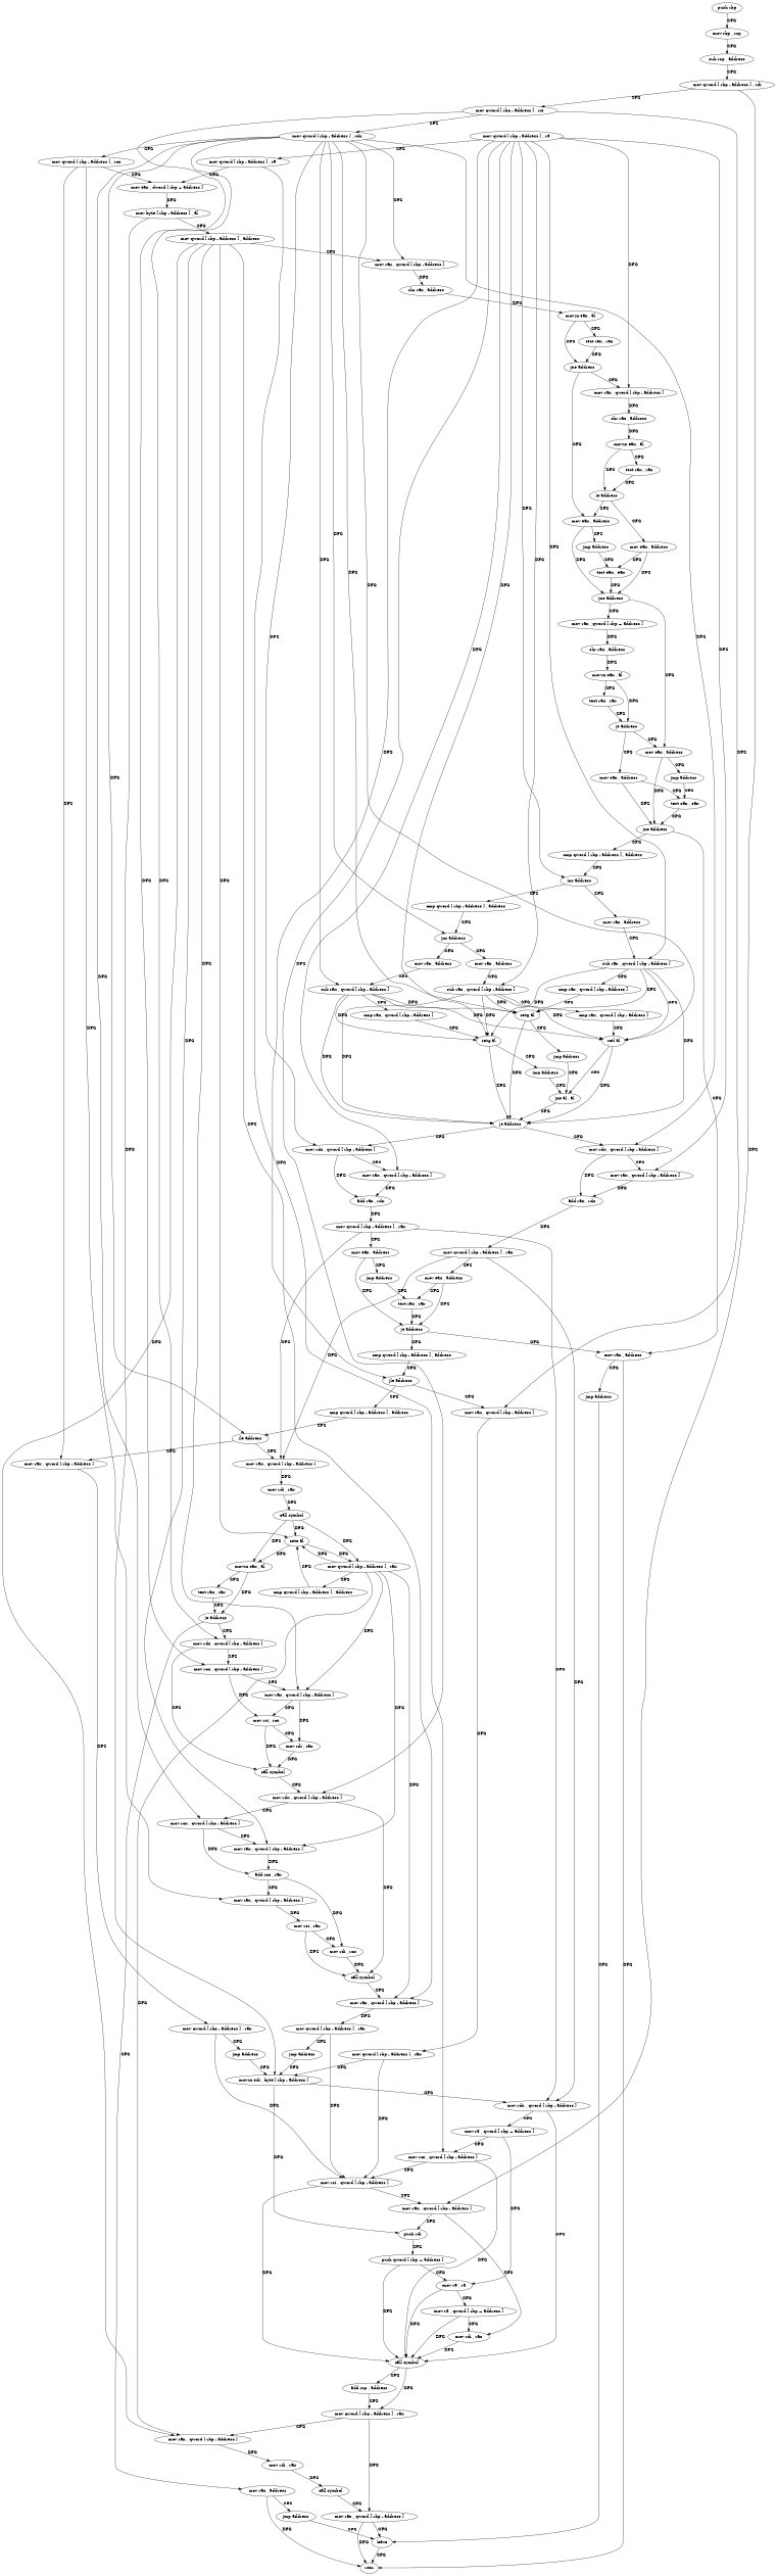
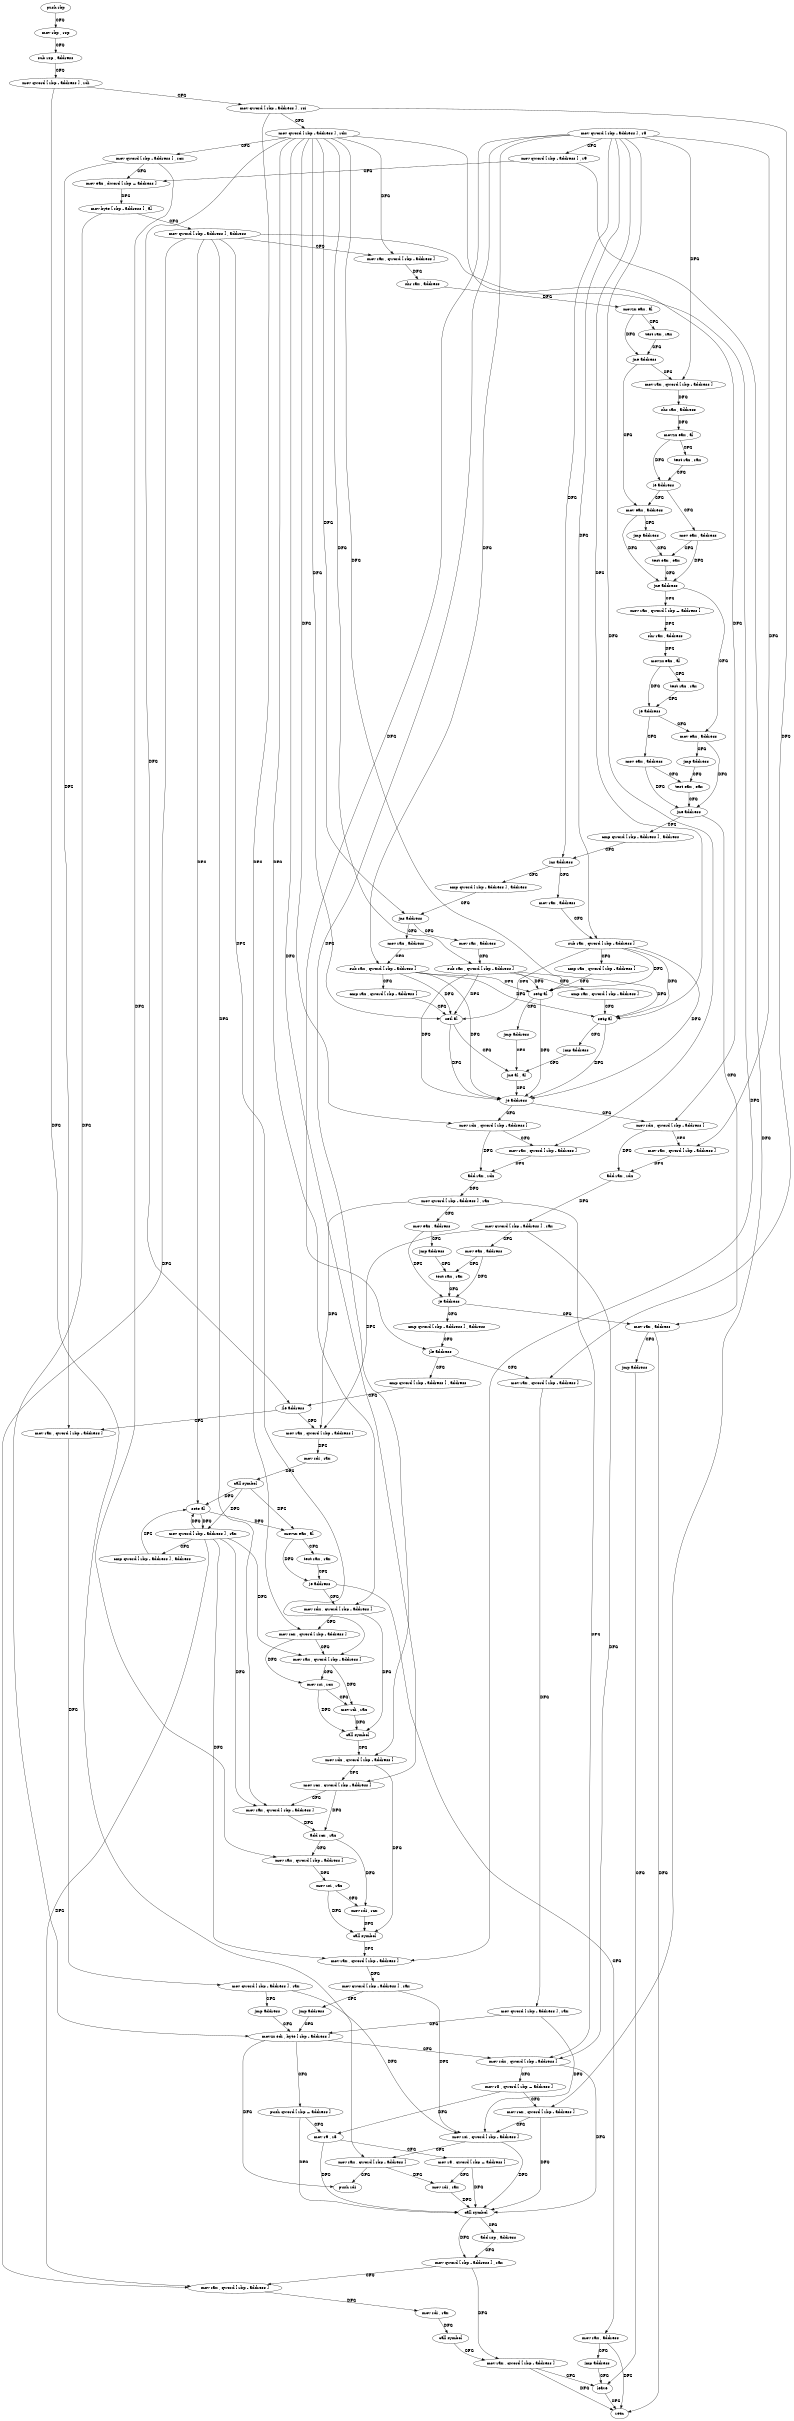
  digraph {
    n1 [label="push rbp"]
    n2 [label="mov rbp , rsp"]
    n3 [label="sub rsp , address"]
    n4 [label="mov qword [ rbp - address ] , rdi"]
    n5 [label="mov qword [ rbp - address ] , rsi"]
    n6 [label="mov rax , qword [ rbp - address ]"]
    n7 [label="mov qword [ rbp - address ] , rdx"]
    n8 [label="mov rax , qword [ rbp - address ]"]
    n9 [label="mov rcx , qword [ rbp - address ]"]
    n10 [label="push rdi"]
    n11 [label="mov rdi , rax"]
    n12 [label="mov qword [ rbp - address ] , rcx"]
    n13 [label="mov rax , qword [ rbp - address ]"]
    n14 [label="jns address"]
    n15 [label="setg al"]
    n16 [label="setl al"]
    n17 [label="sub rax , qword [ rbp - address ]"]
    n18 [label="mov rdx , qword [ rbp - address ]"]
    n19 [label="mov rdx , qword [ rbp - address ]"]
    n20 [label="jle address"]
    n21 [label="mov rdx , qword [ rbp - address ]"]
    n22 [label="mov rcx , qword [ rbp - address ]"]
    n23 [label="mov qword [ rbp - address ] , rax"]
    n24 [label="mov rax , qword [ rbp - address ]"]
    n25 [label="mov rsi , rcx"]
    n26 [label="mov rax , qword [ rbp - address ]"]
    n27 [label="mov rax , qword [ rbp - address ]"]
    n28 [label="mov eax , dword [ rbp + address ]"]
    n29 [label="shr rax , address"]
    n30 [label="mov rax , address"]
    n31 [label="mov rax , address"]
    n32 [label="je address"]
    n33 [label="jmp address"]
    n34 [label="jne al , al"]
    n35 [label="setg al"]
    n36 [label="cmp rax , qword [ rbp - address ]"]
    n37 [label="mov rax , qword [ rbp - address ]"]
    n38 [label="add rax , rdx"]
    n39 [label="mov rax , qword [ rbp - address ]"]
    n40 [label="add rax , rdx"]
    n41 [label="mov rax , qword [ rbp - address ]"]
    n42 [label="call symbol"]
    n43 [label="mov rax , qword [ rbp - address ]"]
    n44 [label="add rcx , rax"]
    n45 [label="mov qword [ rbp - address ] , r8"]
    n46 [label="mov qword [ rbp - address ] , r9"]
    n47 [label="mov rax , qword [ rbp - address ]"]
    n48 [label="jns address"]
    n49 [label="sub rax , qword [ rbp - address ]"]
    n50 [label="sub rax , qword [ rbp - address ]"]
    n51 [label="jle address"]
    n52 [label="mov rdx , qword [ rbp - address ]"]
    n53 [label="mov qword [ rbp - address ] , rax"]
    n54 [label="mov rsi , rax"]
    n55 [label="mov rcx , qword [ rbp - address ]"]
    n56 [label="shr rax , address"]
    n57 [label="cmp qword [ rbp - address ] , address"]
    n58 [label="mov rax , address"]
    n59 [label="cmp rax , qword [ rbp - address ]"]
    n60 [label="cmp rax , qword [ rbp - address ]"]
    n61 [label="jmp address"]
    n62 [label="cmp qword [ rbp - address ] , address"]
    n63 [label="call symbol"]
    n64 [label="mov byte [ rbp - address ] , al"]
    n65 [label="mov rsi , qword [ rbp - address ]"]
    n66 [label="call symbol"]
    n67 [label="mov qword [ rbp - address ] , address"]
    n68 [label="movzx edi , byte [ rbp - address ]"]
    n69 [label="sete al"]
    n70 [label="mov rax , qword [ rbp - address ]"]
    n71 [label="mov rax , qword [ rbp - address ]"]
    n72 [label="mov rdx , qword [ rbp - address ]"]
    n73 [label="mov qword [ rbp - address ] , rax"]
    n74 [label="movzx eax , al"]
    n75 [label="mov rdi , rax"]
    n76 [label="mov rdi , rax"]
    n77 [label="mov qword [ rbp - address ] , rax"]
    n78 [label="movzx eax , al"]
    n79 [label="test rax , rax"]
    n80 [label="jne address"]
    n81 [label="mov eax , address"]
    n82 [label="jmp address"]
    n83 [label="jne address"]
    n84 [label="test eax , eax"]
    n85 [label="mov eax , address"]
    n86 [label="mov rax , qword [ rbp + address ]"]
    n87 [label="movzx eax , al"]
    n88 [label="test rax , rax"]
    n89 [label="je address"]
    n90 [label="mov eax , address"]
    n91 [label="jmp address"]
    n92 [label="jne address"]
    n93 [label="shr rax , address"]
    n94 [label="test eax , eax"]
    n95 [label="mov rax , address"]
    n96 [label="cmp qword [ rbp - address ] , address"]
    n97 [label="movzx eax , al"]
    n98 [label="test rax , rax"]
    n99 [label="je address"]
    n100 [label="mov eax , address"]
    n101 [label="jmp address"]
    n102 [label=retn]
    n103 [label=leave]
    n104 [label="mov qword [ rbp - address ] , rax"]
    n105 [label="mov qword [ rbp - address ] , rax"]
    n106 [label="mov eax , address"]
    n107 [label="test rax , rax"]
    n108 [label="je address"]
    n109 [label="mov rdi , rax"]
    n110 [label="mov r8 , qword [ rbp + address ]"]
    n111 [label="cmp qword [ rbp - address ] , address"]
    n112 [label="mov eax , address"]
    n113 [label="jmp address"]
    n114 [label="push qword [ rbp + address ]"]
    n115 [label="jmp address"]
    n116 [label="call symbol"]
    n117 [label="cmp qword [ rbp - address ] , address"]
    n118 [label="test rax , rax"]
    n119 [label="je address"]
    n120 [label="mov rax , address"]
    n121 [label="jmp address"]
    n122 [label="mov r9 , r8"]
    n123 [label="add rsp , address"]
    n124 [label="mov qword [ rbp - address ] , rax"]
    n125 [label="mov r8 , qword [ rbp + address ]"]
    n126 [label="mov rax , qword [ rbp - address ]"]
    n127 [label="call symbol"]
    n128 [label="mov rdi , rcx"]
    n129 [label="jmp address"]
    n1 -> n2 [label=CFG]
    n2 -> n3 [label=CFG]
    n3 -> n4 [label=CFG]
    n4 -> n5 [label=CFG]
    n4 -> n6 [label=DFG]
    n5 -> n7 [label=CFG]
    n5 -> n8 [label=DFG]
    n5 -> n9 [label=DFG]
    n6 -> n10 [label=CFG]
    n6 -> n11 [label=DFG]
    n7 -> n12 [label=CFG]
    n7 -> n13 [label=DFG]
    n7 -> n14 [label=DFG]
    n7 -> n15 [label=DFG]
    n7 -> n16 [label=DFG]
    n7 -> n17 [label=DFG]
    n7 -> n18 [label=DFG]
    n7 -> n19 [label=DFG]
    n7 -> n20 [label=DFG]
    n7 -> n21 [label=DFG]
    n7 -> n22 [label=DFG]
    n8 -> n23 [label=DFG]
    n9 -> n24 [label=CFG]
    n9 -> n25 [label=DFG]
-   n10 -> n114 [label=CFG]
+   n68 -> n114 [label=CFG]
    n11 -> n66 [label=DFG]
    n12 -> n26 [label=DFG]
    n12 -> n27 [label=DFG]
    n12 -> n28 [label=CFG]
    n13 -> n29 [label=DFG]
    n14 -> n30 [label=CFG]
    n14 -> n31 [label=CFG]
    n15 -> n32 [label=DFG]
    n15 -> n33 [label=CFG]
    n16 -> n32 [label=DFG]
    n16 -> n34 [label=CFG]
    n17 -> n15 [label=DFG]
    n17 -> n16 [label=DFG]
    n17 -> n32 [label=DFG]
    n17 -> n35 [label=DFG]
    n17 -> n36 [label=CFG]
    n18 -> n37 [label=CFG]
    n18 -> n38 [label=DFG]
    n19 -> n39 [label=CFG]
    n19 -> n40 [label=DFG]
    n20 -> n26 [label=CFG]
    n20 -> n41 [label=CFG]
    n21 -> n9 [label=CFG]
    n21 -> n42 [label=DFG]
    n22 -> n43 [label=CFG]
    n22 -> n44 [label=DFG]
    n23 -> n65 [label=DFG]
    n23 -> n68 [label=CFG]
    n24 -> n25 [label=CFG]
    n24 -> n76 [label=DFG]
    n25 -> n42 [label=DFG]
    n25 -> n76 [label=CFG]
    n26 -> n53 [label=DFG]
    n27 -> n54 [label=DFG]
    n28 -> n64 [label=DFG]
    n29 -> n78 [label=DFG]
    n30 -> n50 [label=CFG]
    n31 -> n17 [label=CFG]
    n32 -> n18 [label=CFG]
    n32 -> n19 [label=CFG]
    n33 -> n34 [label=CFG]
    n34 -> n32 [label=CFG]
    n35 -> n32 [label=DFG]
    n35 -> n61 [label=CFG]
    n36 -> n35 [label=CFG]
    n37 -> n38 [label=DFG]
    n38 -> n104 [label=DFG]
    n39 -> n40 [label=DFG]
    n40 -> n105 [label=DFG]
    n41 -> n109 [label=DFG]
    n42 -> n52 [label=CFG]
    n43 -> n44 [label=DFG]
    n44 -> n27 [label=CFG]
    n44 -> n128 [label=DFG]
    n45 -> n35 [label=DFG]
    n45 -> n37 [label=DFG]
    n45 -> n39 [label=DFG]
    n45 -> n46 [label=CFG]
    n45 -> n47 [label=DFG]
    n45 -> n48 [label=DFG]
    n45 -> n49 [label=DFG]
    n45 -> n50 [label=DFG]
    n45 -> n51 [label=DFG]
    n45 -> n52 [label=DFG]
    n46 -> n28 [label=CFG]
    n46 -> n55 [label=DFG]
    n47 -> n56 [label=DFG]
    n48 -> n57 [label=CFG]
    n48 -> n58 [label=CFG]
    n49 -> n15 [label=DFG]
    n49 -> n16 [label=DFG]
    n49 -> n32 [label=DFG]
    n49 -> n35 [label=DFG]
    n49 -> n59 [label=CFG]
    n50 -> n15 [label=DFG]
    n50 -> n16 [label=DFG]
    n50 -> n32 [label=DFG]
    n50 -> n35 [label=DFG]
    n50 -> n60 [label=CFG]
    n51 -> n8 [label=CFG]
    n51 -> n62 [label=CFG]
    n52 -> n22 [label=CFG]
    n52 -> n63 [label=DFG]
    n53 -> n65 [label=DFG]
    n53 -> n115 [label=CFG]
    n54 -> n63 [label=DFG]
    n54 -> n128 [label=CFG]
    n55 -> n65 [label=CFG]
    n55 -> n66 [label=DFG]
    n56 -> n87 [label=DFG]
    n57 -> n14 [label=CFG]
    n58 -> n49 [label=CFG]
    n59 -> n15 [label=CFG]
    n60 -> n16 [label=CFG]
    n61 -> n34 [label=CFG]
    n62 -> n20 [label=CFG]
    n63 -> n71 [label=CFG]
    n64 -> n67 [label=CFG]
    n64 -> n68 [label=DFG]
    n65 -> n6 [label=CFG]
    n65 -> n66 [label=DFG]
    n66 -> n123 [label=CFG]
    n66 -> n124 [label=DFG]
    n67 -> n13 [label=CFG]
    n67 -> n24 [label=DFG]
    n67 -> n43 [label=DFG]
    n67 -> n69 [label=DFG]
    n67 -> n70 [label=DFG]
    n67 -> n71 [label=DFG]
    n68 -> n10 [label=DFG]
    n68 -> n72 [label=CFG]
    n69 -> n73 [label=DFG]
    n69 -> n74 [label=DFG]
    n70 -> n75 [label=DFG]
    n71 -> n77 [label=DFG]
    n72 -> n66 [label=DFG]
    n72 -> n110 [label=CFG]
    n73 -> n24 [label=DFG]
    n73 -> n43 [label=DFG]
    n73 -> n69 [label=DFG]
    n73 -> n70 [label=DFG]
    n73 -> n71 [label=DFG]
    n73 -> n117 [label=CFG]
    n74 -> n118 [label=CFG]
    n74 -> n119 [label=DFG]
    n75 -> n127 [label=DFG]
    n76 -> n42 [label=DFG]
    n77 -> n65 [label=DFG]
    n77 -> n129 [label=CFG]
    n78 -> n79 [label=CFG]
    n78 -> n80 [label=DFG]
    n79 -> n80 [label=CFG]
    n80 -> n47 [label=CFG]
    n80 -> n81 [label=CFG]
    n81 -> n82 [label=CFG]
    n81 -> n83 [label=DFG]
    n82 -> n84 [label=CFG]
    n83 -> n85 [label=CFG]
    n83 -> n86 [label=CFG]
    n84 -> n83 [label=CFG]
    n85 -> n91 [label=CFG]
    n85 -> n92 [label=DFG]
    n86 -> n93 [label=DFG]
    n87 -> n88 [label=CFG]
    n87 -> n89 [label=DFG]
    n88 -> n89 [label=CFG]
    n89 -> n81 [label=CFG]
    n89 -> n90 [label=CFG]
    n90 -> n83 [label=DFG]
    n90 -> n84 [label=CFG]
    n91 -> n94 [label=CFG]
    n92 -> n95 [label=CFG]
    n92 -> n96 [label=CFG]
    n93 -> n97 [label=DFG]
    n94 -> n92 [label=CFG]
    n95 -> n101 [label=CFG]
    n95 -> n102 [label=DFG]
    n96 -> n48 [label=CFG]
    n97 -> n98 [label=CFG]
    n97 -> n99 [label=DFG]
    n98 -> n99 [label=CFG]
    n99 -> n85 [label=CFG]
    n99 -> n100 [label=CFG]
    n100 -> n92 [label=DFG]
    n100 -> n94 [label=CFG]
    n101 -> n103 [label=CFG]
    n103 -> n102 [label=CFG]
    n104 -> n41 [label=DFG]
    n104 -> n72 [label=DFG]
    n104 -> n106 [label=CFG]
    n105 -> n41 [label=DFG]
    n105 -> n72 [label=DFG]
    n105 -> n112 [label=CFG]
    n106 -> n107 [label=CFG]
    n106 -> n108 [label=DFG]
    n107 -> n108 [label=CFG]
    n108 -> n95 [label=CFG]
    n108 -> n111 [label=CFG]
    n109 -> n116 [label=DFG]
    n110 -> n55 [label=CFG]
    n110 -> n122 [label=DFG]
    n111 -> n51 [label=CFG]
    n112 -> n108 [label=DFG]
    n112 -> n113 [label=CFG]
    n113 -> n107 [label=CFG]
    n114 -> n66 [label=DFG]
    n114 -> n122 [label=CFG]
    n115 -> n68 [label=CFG]
    n116 -> n69 [label=DFG]
    n116 -> n73 [label=DFG]
    n116 -> n74 [label=DFG]
    n117 -> n69 [label=CFG]
    n118 -> n119 [label=CFG]
    n119 -> n21 [label=CFG]
    n119 -> n120 [label=CFG]
    n120 -> n102 [label=DFG]
    n120 -> n121 [label=CFG]
    n121 -> n103 [label=CFG]
    n122 -> n66 [label=DFG]
    n122 -> n125 [label=CFG]
    n123 -> n124 [label=CFG]
    n124 -> n70 [label=CFG]
    n124 -> n126 [label=DFG]
    n125 -> n11 [label=CFG]
    n125 -> n66 [label=DFG]
    n126 -> n102 [label=DFG]
    n126 -> n103 [label=CFG]
    n127 -> n126 [label=CFG]
    n128 -> n63 [label=DFG]
    n129 -> n68 [label=CFG]
  }
